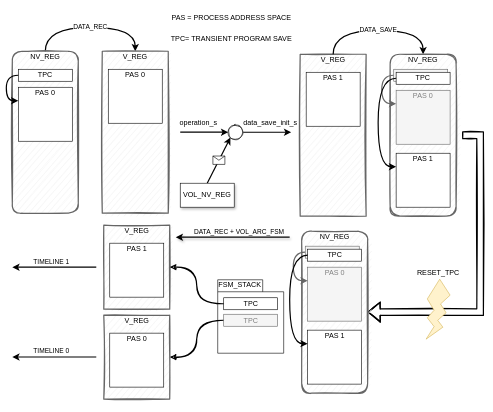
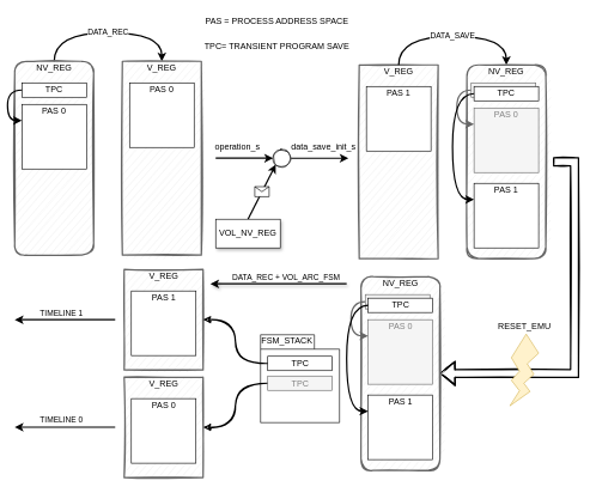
  <mxCell id="0" />
  <mxCell id="1" parent="0" />
  <mxCell id="2" value="" style="shape=folder;fontStyle=1;spacingTop=10;tabWidth=75;tabHeight=20;tabPosition=left;html=1;rounded=0;shadow=0;glass=0;sketch=0;strokeWidth=1;" vertex="1" parent="1"><mxGeometry x="362.5" y="466" width="110" height="122.5" as="geometry" /></mxCell>
  <mxCell id="3" value="FSM_STACK" style="text;html=1;align=center;verticalAlign=middle;resizable=0;points=[];autosize=1;" vertex="1" parent="1"><mxGeometry x="354" y="465" width="90" height="20" as="geometry" /></mxCell>
  <mxCell id="4" style="edgeStyle=orthogonalEdgeStyle;rounded=0;orthogonalLoop=1;jettySize=auto;html=1;strokeWidth=2;shape=flexArrow;startSize=6;endSize=6;sketch=1;entryX=1;entryY=0.5;entryDx=0;entryDy=0;" edge="1" parent="1" target="49"><mxGeometry relative="1" as="geometry"><mxPoint x="770" y="550" as="targetPoint" /><mxPoint x="770" y="225" as="sourcePoint" /><Array as="points"><mxPoint x="800" y="225" /><mxPoint x="800" y="520" /></Array></mxGeometry></mxCell>
  <mxCell id="5" value="" style="rounded=0;whiteSpace=wrap;html=1;strokeWidth=2;fillColor=#f5f5f5;strokeColor=#666666;fontColor=#333333;sketch=1;" vertex="1" parent="1"><mxGeometry x="500" y="90" width="110" height="270" as="geometry" /></mxCell>
  <mxCell id="6" value="DATA_REC" style="edgeStyle=orthogonalEdgeStyle;curved=1;rounded=0;orthogonalLoop=1;jettySize=auto;html=1;exitX=0.5;exitY=0;exitDx=0;exitDy=0;entryX=0.5;entryY=0;entryDx=0;entryDy=0;strokeWidth=2;" edge="1" parent="1" source="7" target="14"><mxGeometry relative="1" as="geometry"><Array as="points"><mxPoint x="75" y="45" /><mxPoint x="225" y="45" /></Array></mxGeometry></mxCell>
  <mxCell id="7" value="" style="rounded=1;whiteSpace=wrap;html=1;strokeWidth=2;fillColor=#f5f5f5;strokeColor=#666666;fontColor=#333333;sketch=1;" vertex="1" parent="1"><mxGeometry x="20" y="85" width="110" height="270" as="geometry" /></mxCell>
  <mxCell id="8" value="NV_REG" style="text;html=1;strokeColor=none;fillColor=none;align=center;verticalAlign=middle;whiteSpace=wrap;rounded=0;" vertex="1" parent="1"><mxGeometry x="55" y="85" width="40" height="20" as="geometry" /></mxCell>
  <mxCell id="9" value="" style="rounded=0;whiteSpace=wrap;html=1;strokeWidth=1;" vertex="1" parent="1"><mxGeometry x="30" y="145" width="90" height="90" as="geometry" /></mxCell>
  <mxCell id="10" value="PAS 0" style="text;html=1;strokeColor=none;fillColor=none;align=center;verticalAlign=middle;whiteSpace=wrap;rounded=0;" vertex="1" parent="1"><mxGeometry x="55" y="145" width="40" height="20" as="geometry" /></mxCell>
  <mxCell id="11" value="" style="rounded=0;whiteSpace=wrap;html=1;strokeWidth=1;" vertex="1" parent="1"><mxGeometry x="30" y="115" width="90" height="20" as="geometry" /></mxCell>
  <mxCell id="12" style="edgeStyle=orthogonalEdgeStyle;rounded=0;orthogonalLoop=1;jettySize=auto;html=1;entryX=0;entryY=0.25;entryDx=0;entryDy=0;curved=1;strokeWidth=2;exitX=0;exitY=0.5;exitDx=0;exitDy=0;" edge="1" parent="1" source="13" target="9"><mxGeometry relative="1" as="geometry"><mxPoint x="10" y="125" as="sourcePoint" /></mxGeometry></mxCell>
  <mxCell id="13" value="TPC" style="text;html=1;strokeColor=none;fillColor=none;align=center;verticalAlign=middle;whiteSpace=wrap;rounded=0;" vertex="1" parent="1"><mxGeometry x="30" y="115" width="90" height="20" as="geometry" /></mxCell>
  <mxCell id="14" value="" style="rounded=0;whiteSpace=wrap;html=1;strokeWidth=2;fillColor=#f5f5f5;strokeColor=#666666;fontColor=#333333;sketch=1;glass=0;" vertex="1" parent="1"><mxGeometry x="170" y="85" width="110" height="270" as="geometry" /></mxCell>
  <mxCell id="15" value="V_REG" style="text;html=1;strokeColor=none;fillColor=none;align=center;verticalAlign=middle;whiteSpace=wrap;rounded=0;" vertex="1" parent="1"><mxGeometry x="205" y="85" width="40" height="20" as="geometry" /></mxCell>
  <mxCell id="16" value="" style="rounded=0;whiteSpace=wrap;html=1;strokeWidth=1;glass=0;" vertex="1" parent="1"><mxGeometry x="180" y="115" width="90" height="90" as="geometry" /></mxCell>
  <mxCell id="17" value="PAS 0" style="text;html=1;strokeColor=none;fillColor=none;align=center;verticalAlign=middle;whiteSpace=wrap;rounded=0;" vertex="1" parent="1"><mxGeometry x="205" y="115" width="40" height="20" as="geometry" /></mxCell>
  <mxCell id="18" value="PAS = PROCESS ADDRESS SPACE" style="text;html=1;align=center;verticalAlign=middle;resizable=0;points=[];autosize=1;" vertex="1" parent="1"><mxGeometry x="280" y="20" width="210" height="20" as="geometry" /></mxCell>
  <mxCell id="19" value="TPC= TRANSIENT PROGRAM SAVE" style="text;html=1;align=center;verticalAlign=middle;resizable=0;points=[];autosize=1;" vertex="1" parent="1"><mxGeometry x="260" y="55" width="250" height="20" as="geometry" /></mxCell>
  <mxCell id="20" value="" style="endArrow=classic;html=1;strokeWidth=2;entryX=0;entryY=0.5;entryDx=0;entryDy=0;" edge="1" parent="1" target="25"><mxGeometry width="50" height="50" relative="1" as="geometry"><mxPoint x="300" y="219.71" as="sourcePoint" /><mxPoint x="370" y="235" as="targetPoint" /></mxGeometry></mxCell>
  <mxCell id="21" value="" style="verticalLabelPosition=bottom;verticalAlign=top;html=1;shape=mxgraph.basic.flash;rounded=1;glass=0;sketch=0;strokeWidth=1;fillColor=#fff2cc;strokeColor=#d6b656;" vertex="1" parent="1"><mxGeometry x="710" y="465" width="40" height="100" as="geometry" /></mxCell>
  <mxCell id="22" value="operation_s" style="text;html=1;align=center;verticalAlign=middle;resizable=0;points=[];autosize=1;" vertex="1" parent="1"><mxGeometry x="290" y="195" width="80" height="20" as="geometry" /></mxCell>
  <mxCell id="23" value="" style="endArrow=classic;html=1;strokeWidth=2;entryX=0;entryY=1;entryDx=0;entryDy=0;exitX=0.5;exitY=0;exitDx=0;exitDy=0;" edge="1" parent="1" source="26" target="25"><mxGeometry relative="1" as="geometry"><mxPoint x="350" y="305" as="sourcePoint" /><mxPoint x="420" y="352" as="targetPoint" /></mxGeometry></mxCell>
  <mxCell id="24" value="" style="shape=message;html=1;outlineConnect=0;" vertex="1" parent="23"><mxGeometry width="20" height="14" relative="1" as="geometry"><mxPoint x="-10" y="-7" as="offset" /></mxGeometry></mxCell>
  <mxCell id="25" value="" style="ellipse;whiteSpace=wrap;html=1;aspect=fixed;rounded=1;glass=0;sketch=1;strokeWidth=1;" vertex="1" parent="1"><mxGeometry x="380" y="207.5" width="25" height="25" as="geometry" /></mxCell>
  <mxCell id="26" value="VOL_NV_REG" style="rounded=0;whiteSpace=wrap;html=1;glass=0;sketch=0;strokeWidth=1;shadow=1;" vertex="1" parent="1"><mxGeometry x="300" y="305" width="90" height="40" as="geometry" /></mxCell>
  <mxCell id="27" value="" style="endArrow=classic;html=1;strokeWidth=2;entryX=0;entryY=0.5;entryDx=0;entryDy=0;exitX=1;exitY=0.5;exitDx=0;exitDy=0;" edge="1" parent="1" source="25"><mxGeometry width="50" height="50" relative="1" as="geometry"><mxPoint x="410" y="245" as="sourcePoint" /><mxPoint x="485" y="220" as="targetPoint" /></mxGeometry></mxCell>
  <mxCell id="28" value="DATA_SAVE" style="edgeStyle=orthogonalEdgeStyle;curved=1;rounded=0;orthogonalLoop=1;jettySize=auto;html=1;exitX=0.5;exitY=0;exitDx=0;exitDy=0;entryX=0.5;entryY=0;entryDx=0;entryDy=0;strokeWidth=2;" edge="1" parent="1" source="5" target="32"><mxGeometry relative="1" as="geometry"><Array as="points"><mxPoint x="555" y="50" /><mxPoint x="705" y="50" /></Array></mxGeometry></mxCell>
  <mxCell id="29" value="V_REG" style="text;html=1;strokeColor=none;fillColor=none;align=center;verticalAlign=middle;whiteSpace=wrap;rounded=0;" vertex="1" parent="1"><mxGeometry x="535" y="90" width="40" height="20" as="geometry" /></mxCell>
  <mxCell id="30" value="" style="rounded=0;whiteSpace=wrap;html=1;strokeWidth=1;" vertex="1" parent="1"><mxGeometry x="510" y="120" width="90" height="90" as="geometry" /></mxCell>
  <mxCell id="31" value="PAS 1" style="text;html=1;strokeColor=none;fillColor=none;align=center;verticalAlign=middle;whiteSpace=wrap;rounded=0;" vertex="1" parent="1"><mxGeometry x="535" y="120" width="40" height="20" as="geometry" /></mxCell>
  <mxCell id="32" value="" style="rounded=1;whiteSpace=wrap;html=1;strokeWidth=2;fillColor=#f5f5f5;strokeColor=#666666;fontColor=#333333;sketch=1;glass=0;" vertex="1" parent="1"><mxGeometry x="650" y="90" width="110" height="270" as="geometry" /></mxCell>
  <mxCell id="33" value="NV_REG" style="text;html=1;strokeColor=none;fillColor=none;align=center;verticalAlign=middle;whiteSpace=wrap;rounded=0;" vertex="1" parent="1"><mxGeometry x="685" y="90" width="40" height="20" as="geometry" /></mxCell>
  <mxCell id="34" value="" style="rounded=0;whiteSpace=wrap;html=1;strokeWidth=1;glass=0;" vertex="1" parent="1"><mxGeometry x="660" y="255" width="90" height="90" as="geometry" /></mxCell>
  <mxCell id="35" value="PAS 1" style="text;html=1;strokeColor=none;fillColor=none;align=center;verticalAlign=middle;whiteSpace=wrap;rounded=0;" vertex="1" parent="1"><mxGeometry x="685" y="255" width="40" height="20" as="geometry" /></mxCell>
  <mxCell id="36" value="data_save_init_s" style="text;html=1;align=center;verticalAlign=middle;resizable=0;points=[];autosize=1;" vertex="1" parent="1"><mxGeometry x="395" y="195" width="110" height="20" as="geometry" /></mxCell>
  <mxCell id="37" value="" style="rounded=0;whiteSpace=wrap;html=1;strokeWidth=1;fillColor=#f5f5f5;strokeColor=#666666;fontColor=#333333;" vertex="1" parent="1"><mxGeometry x="660" y="150" width="90" height="90" as="geometry" /></mxCell>
  <mxCell id="38" value="PAS 0" style="text;html=1;strokeColor=none;fillColor=none;align=center;verticalAlign=middle;whiteSpace=wrap;rounded=0;fontColor=#808080;" vertex="1" parent="1"><mxGeometry x="685" y="150" width="40" height="20" as="geometry" /></mxCell>
- <mxCell id="39" value="RESET_TPC" style="text;html=1;align=center;verticalAlign=middle;resizable=0;points=[];autosize=1;" vertex="1" parent="1"><mxGeometry x="685" y="445" width="90" height="20" as="geometry" /></mxCell>
+ <mxCell id="39" value="RESET_EMU" style="text;html=1;align=center;verticalAlign=middle;resizable=0;points=[];autosize=1;" vertex="1" parent="1"><mxGeometry x="685" y="445" width="90" height="20" as="geometry" /></mxCell>
  <mxCell id="40" style="edgeStyle=orthogonalEdgeStyle;rounded=0;sketch=0;orthogonalLoop=1;jettySize=auto;html=1;exitX=0;exitY=0.5;exitDx=0;exitDy=0;startArrow=none;startFill=0;endArrow=classic;endFill=1;strokeWidth=2;curved=1;entryX=0;entryY=0.25;entryDx=0;entryDy=0;fillColor=#f5f5f5;strokeColor=#666666;" edge="1" parent="1" source="41" target="37"><mxGeometry relative="1" as="geometry"><mxPoint x="640" y="175" as="targetPoint" /></mxGeometry></mxCell>
  <mxCell id="41" value="" style="rounded=0;whiteSpace=wrap;html=1;strokeWidth=1;fillColor=#f5f5f5;strokeColor=#666666;fontColor=#333333;" vertex="1" parent="1"><mxGeometry x="656" y="115" width="90" height="20" as="geometry" /></mxCell>
  <mxCell id="42" value="" style="rounded=0;whiteSpace=wrap;html=1;strokeWidth=1;" vertex="1" parent="1"><mxGeometry x="660" y="120" width="90" height="20" as="geometry" /></mxCell>
  <mxCell id="43" value="TPC" style="text;html=1;strokeColor=none;fillColor=none;align=center;verticalAlign=middle;whiteSpace=wrap;rounded=0;" vertex="1" parent="1"><mxGeometry x="670" y="120" width="70" height="20" as="geometry" /></mxCell>
  <mxCell id="44" style="edgeStyle=orthogonalEdgeStyle;rounded=0;orthogonalLoop=1;jettySize=auto;html=1;entryX=0;entryY=0.25;entryDx=0;entryDy=0;curved=1;strokeWidth=2;exitX=0;exitY=0.5;exitDx=0;exitDy=0;" edge="1" parent="1" source="42" target="34"><mxGeometry relative="1" as="geometry"><mxPoint x="640" y="130" as="sourcePoint" /><Array as="points"><mxPoint x="630" y="130" /><mxPoint x="630" y="278" /></Array></mxGeometry></mxCell>
  <mxCell id="45" value="" style="rounded=0;whiteSpace=wrap;html=1;strokeWidth=2;fillColor=#f5f5f5;strokeColor=#666666;fontColor=#333333;sketch=1;" vertex="1" parent="1"><mxGeometry x="172.5" y="375" width="110" height="140" as="geometry" /></mxCell>
  <mxCell id="46" value="V_REG" style="text;html=1;strokeColor=none;fillColor=none;align=center;verticalAlign=middle;whiteSpace=wrap;rounded=0;" vertex="1" parent="1"><mxGeometry x="207.5" y="375" width="40" height="20" as="geometry" /></mxCell>
  <mxCell id="47" value="" style="rounded=0;whiteSpace=wrap;html=1;strokeWidth=1;" vertex="1" parent="1"><mxGeometry x="182.5" y="405" width="90" height="90" as="geometry" /></mxCell>
  <mxCell id="48" value="PAS 1" style="text;html=1;strokeColor=none;fillColor=none;align=center;verticalAlign=middle;whiteSpace=wrap;rounded=0;" vertex="1" parent="1"><mxGeometry x="207.5" y="405" width="40" height="20" as="geometry" /></mxCell>
  <mxCell id="49" value="" style="rounded=1;whiteSpace=wrap;html=1;strokeWidth=2;fillColor=#f5f5f5;strokeColor=#666666;fontColor=#333333;sketch=1;glass=0;" vertex="1" parent="1"><mxGeometry x="502.5" y="385" width="110" height="270" as="geometry" /></mxCell>
  <mxCell id="50" value="NV_REG" style="text;html=1;strokeColor=none;fillColor=none;align=center;verticalAlign=middle;whiteSpace=wrap;rounded=0;" vertex="1" parent="1"><mxGeometry x="537.5" y="385" width="40" height="20" as="geometry" /></mxCell>
  <mxCell id="51" value="" style="rounded=0;whiteSpace=wrap;html=1;strokeWidth=1;glass=0;" vertex="1" parent="1"><mxGeometry x="512.5" y="550" width="90" height="90" as="geometry" /></mxCell>
  <mxCell id="52" value="PAS 1" style="text;html=1;strokeColor=none;fillColor=none;align=center;verticalAlign=middle;whiteSpace=wrap;rounded=0;" vertex="1" parent="1"><mxGeometry x="537.5" y="550" width="40" height="20" as="geometry" /></mxCell>
  <mxCell id="53" value="" style="rounded=0;whiteSpace=wrap;html=1;strokeWidth=1;fillColor=#f5f5f5;strokeColor=#666666;fontColor=#333333;" vertex="1" parent="1"><mxGeometry x="512.5" y="445" width="90" height="90" as="geometry" /></mxCell>
  <mxCell id="54" value="PAS 0" style="text;html=1;strokeColor=none;fillColor=none;align=center;verticalAlign=middle;whiteSpace=wrap;rounded=0;fontColor=#808080;" vertex="1" parent="1"><mxGeometry x="537.5" y="445" width="40" height="20" as="geometry" /></mxCell>
  <mxCell id="55" style="edgeStyle=orthogonalEdgeStyle;rounded=0;sketch=0;orthogonalLoop=1;jettySize=auto;html=1;exitX=0;exitY=0.5;exitDx=0;exitDy=0;startArrow=none;startFill=0;endArrow=classic;endFill=1;strokeWidth=2;curved=1;entryX=0;entryY=0.25;entryDx=0;entryDy=0;fillColor=#f5f5f5;strokeColor=#666666;" edge="1" parent="1" source="56" target="53"><mxGeometry relative="1" as="geometry"><mxPoint x="492.5" y="470" as="targetPoint" /></mxGeometry></mxCell>
  <mxCell id="56" value="" style="rounded=0;whiteSpace=wrap;html=1;strokeWidth=1;fillColor=#f5f5f5;strokeColor=#666666;fontColor=#333333;" vertex="1" parent="1"><mxGeometry x="508.5" y="410" width="90" height="20" as="geometry" /></mxCell>
  <mxCell id="57" value="" style="rounded=0;whiteSpace=wrap;html=1;strokeWidth=1;" vertex="1" parent="1"><mxGeometry x="512.5" y="415" width="90" height="20" as="geometry" /></mxCell>
  <mxCell id="58" value="TPC" style="text;html=1;strokeColor=none;fillColor=none;align=center;verticalAlign=middle;whiteSpace=wrap;rounded=0;" vertex="1" parent="1"><mxGeometry x="522.5" y="415" width="70" height="20" as="geometry" /></mxCell>
  <mxCell id="59" style="edgeStyle=orthogonalEdgeStyle;rounded=0;orthogonalLoop=1;jettySize=auto;html=1;entryX=0;entryY=0.25;entryDx=0;entryDy=0;curved=1;strokeWidth=2;exitX=0;exitY=0.5;exitDx=0;exitDy=0;" edge="1" parent="1" source="57" target="51"><mxGeometry relative="1" as="geometry"><mxPoint x="492.5" y="425" as="sourcePoint" /><Array as="points"><mxPoint x="482.5" y="425" /><mxPoint x="482.5" y="573" /></Array></mxGeometry></mxCell>
  <mxCell id="60" value="" style="rounded=0;whiteSpace=wrap;html=1;strokeWidth=2;fillColor=#f5f5f5;strokeColor=#666666;fontColor=#333333;sketch=1;" vertex="1" parent="1"><mxGeometry x="172.5" y="525" width="110" height="140" as="geometry" /></mxCell>
  <mxCell id="61" value="V_REG" style="text;html=1;strokeColor=none;fillColor=none;align=center;verticalAlign=middle;whiteSpace=wrap;rounded=0;" vertex="1" parent="1"><mxGeometry x="207.5" y="525" width="40" height="20" as="geometry" /></mxCell>
  <mxCell id="62" value="" style="rounded=0;whiteSpace=wrap;html=1;strokeWidth=1;" vertex="1" parent="1"><mxGeometry x="182.5" y="555" width="90" height="90" as="geometry" /></mxCell>
  <mxCell id="63" value="PAS 0" style="text;html=1;strokeColor=none;fillColor=none;align=center;verticalAlign=middle;whiteSpace=wrap;rounded=0;" vertex="1" parent="1"><mxGeometry x="207.5" y="555" width="40" height="20" as="geometry" /></mxCell>
  <mxCell id="64" style="edgeStyle=orthogonalEdgeStyle;rounded=0;sketch=1;orthogonalLoop=1;jettySize=auto;html=1;exitX=0;exitY=0.5;exitDx=0;exitDy=0;entryX=1;entryY=0.5;entryDx=0;entryDy=0;startArrow=none;startFill=0;endArrow=classic;endFill=1;strokeWidth=2;fontColor=#808080;curved=1;" edge="1" parent="1" source="65" target="60"><mxGeometry relative="1" as="geometry" /></mxCell>
  <mxCell id="65" value="" style="rounded=0;whiteSpace=wrap;html=1;strokeWidth=1;fillColor=#f5f5f5;strokeColor=#666666;fontColor=#333333;" vertex="1" parent="1"><mxGeometry x="372.5" y="523.5" width="90" height="20" as="geometry" /></mxCell>
  <mxCell id="66" style="edgeStyle=orthogonalEdgeStyle;curved=1;rounded=0;sketch=1;orthogonalLoop=1;jettySize=auto;html=1;exitX=0;exitY=0.5;exitDx=0;exitDy=0;entryX=1;entryY=0.5;entryDx=0;entryDy=0;startArrow=none;startFill=0;endArrow=classic;endFill=1;strokeWidth=2;fontColor=#808080;" edge="1" parent="1" source="67" target="45"><mxGeometry relative="1" as="geometry" /></mxCell>
  <mxCell id="67" value="" style="rounded=0;whiteSpace=wrap;html=1;strokeWidth=1;" vertex="1" parent="1"><mxGeometry x="372.5" y="496" width="90" height="20" as="geometry" /></mxCell>
  <mxCell id="68" value="TPC" style="text;html=1;strokeColor=none;fillColor=none;align=center;verticalAlign=middle;whiteSpace=wrap;rounded=0;" vertex="1" parent="1"><mxGeometry x="382.5" y="496" width="70" height="20" as="geometry" /></mxCell>
  <mxCell id="69" value="TPC" style="text;html=1;strokeColor=none;fillColor=none;align=center;verticalAlign=middle;whiteSpace=wrap;rounded=0;fontColor=#808080;" vertex="1" parent="1"><mxGeometry x="382.5" y="523.5" width="70" height="20" as="geometry" /></mxCell>
  <mxCell id="70" value="" style="endArrow=classic;html=1;strokeWidth=2;fontColor=#808080;shadow=1;" edge="1" parent="1"><mxGeometry width="50" height="50" relative="1" as="geometry"><mxPoint x="482.5" y="395" as="sourcePoint" /><mxPoint x="292.5" y="395" as="targetPoint" /></mxGeometry></mxCell>
  <mxCell id="71" value="&lt;font color=&quot;#000000&quot;&gt;DATA_REC + VOL_ARC_FSM&lt;/font&gt;" style="edgeLabel;html=1;align=center;verticalAlign=middle;resizable=0;points=[];fontColor=#808080;" vertex="1" connectable="0" parent="70"><mxGeometry x="-0.493" y="-3" relative="1" as="geometry"><mxPoint x="-37" y="-7" as="offset" /></mxGeometry></mxCell>
  <mxCell id="72" value="" style="endArrow=classic;html=1;shadow=0;strokeWidth=2;fontColor=#808080;" edge="1" parent="1"><mxGeometry width="50" height="50" relative="1" as="geometry"><mxPoint x="160" y="445" as="sourcePoint" /><mxPoint x="20" y="445" as="targetPoint" /></mxGeometry></mxCell>
  <mxCell id="73" value="TIMELINE 1" style="edgeLabel;html=1;align=center;verticalAlign=middle;resizable=0;points=[];" vertex="1" connectable="0" parent="72"><mxGeometry x="0.083" y="1" relative="1" as="geometry"><mxPoint y="-11" as="offset" /></mxGeometry></mxCell>
  <mxCell id="74" value="" style="endArrow=classic;html=1;shadow=0;strokeWidth=2;fontColor=#808080;" edge="1" parent="1"><mxGeometry width="50" height="50" relative="1" as="geometry"><mxPoint x="160" y="594.8" as="sourcePoint" /><mxPoint x="20" y="594.8" as="targetPoint" /></mxGeometry></mxCell>
  <mxCell id="75" value="TIMELINE 0" style="edgeLabel;html=1;align=center;verticalAlign=middle;resizable=0;points=[];" vertex="1" connectable="0" parent="74"><mxGeometry x="0.083" y="1" relative="1" as="geometry"><mxPoint y="-11" as="offset" /></mxGeometry></mxCell>
